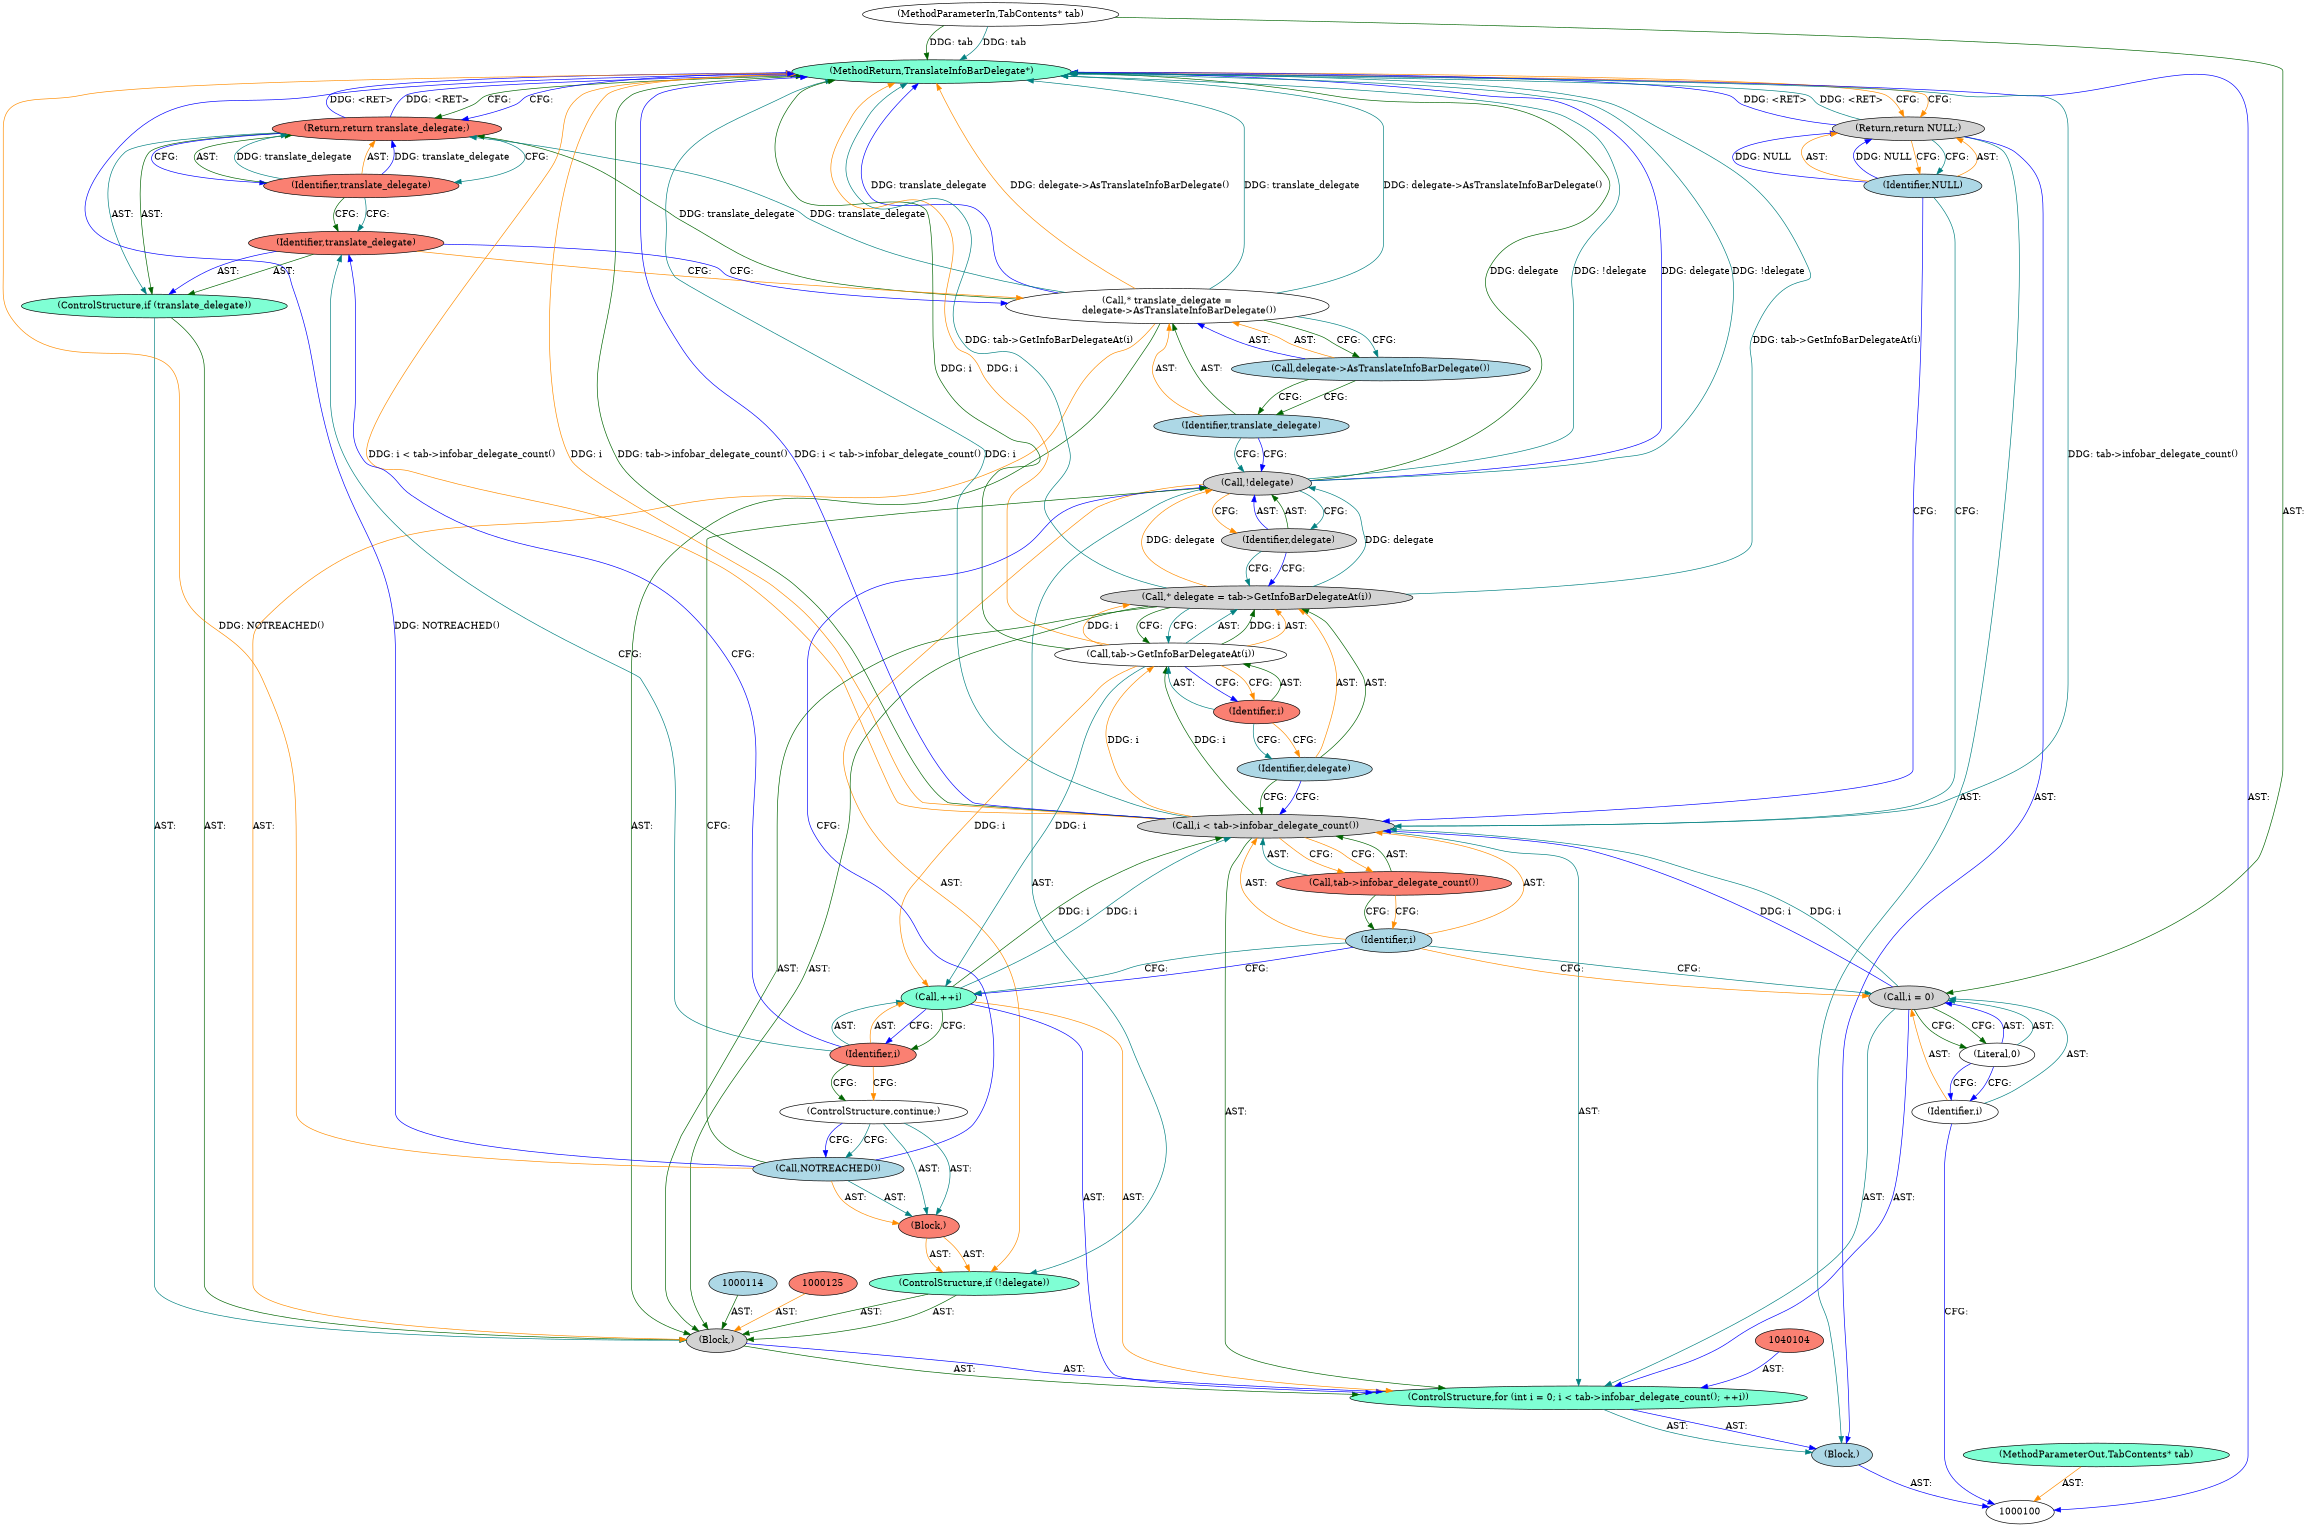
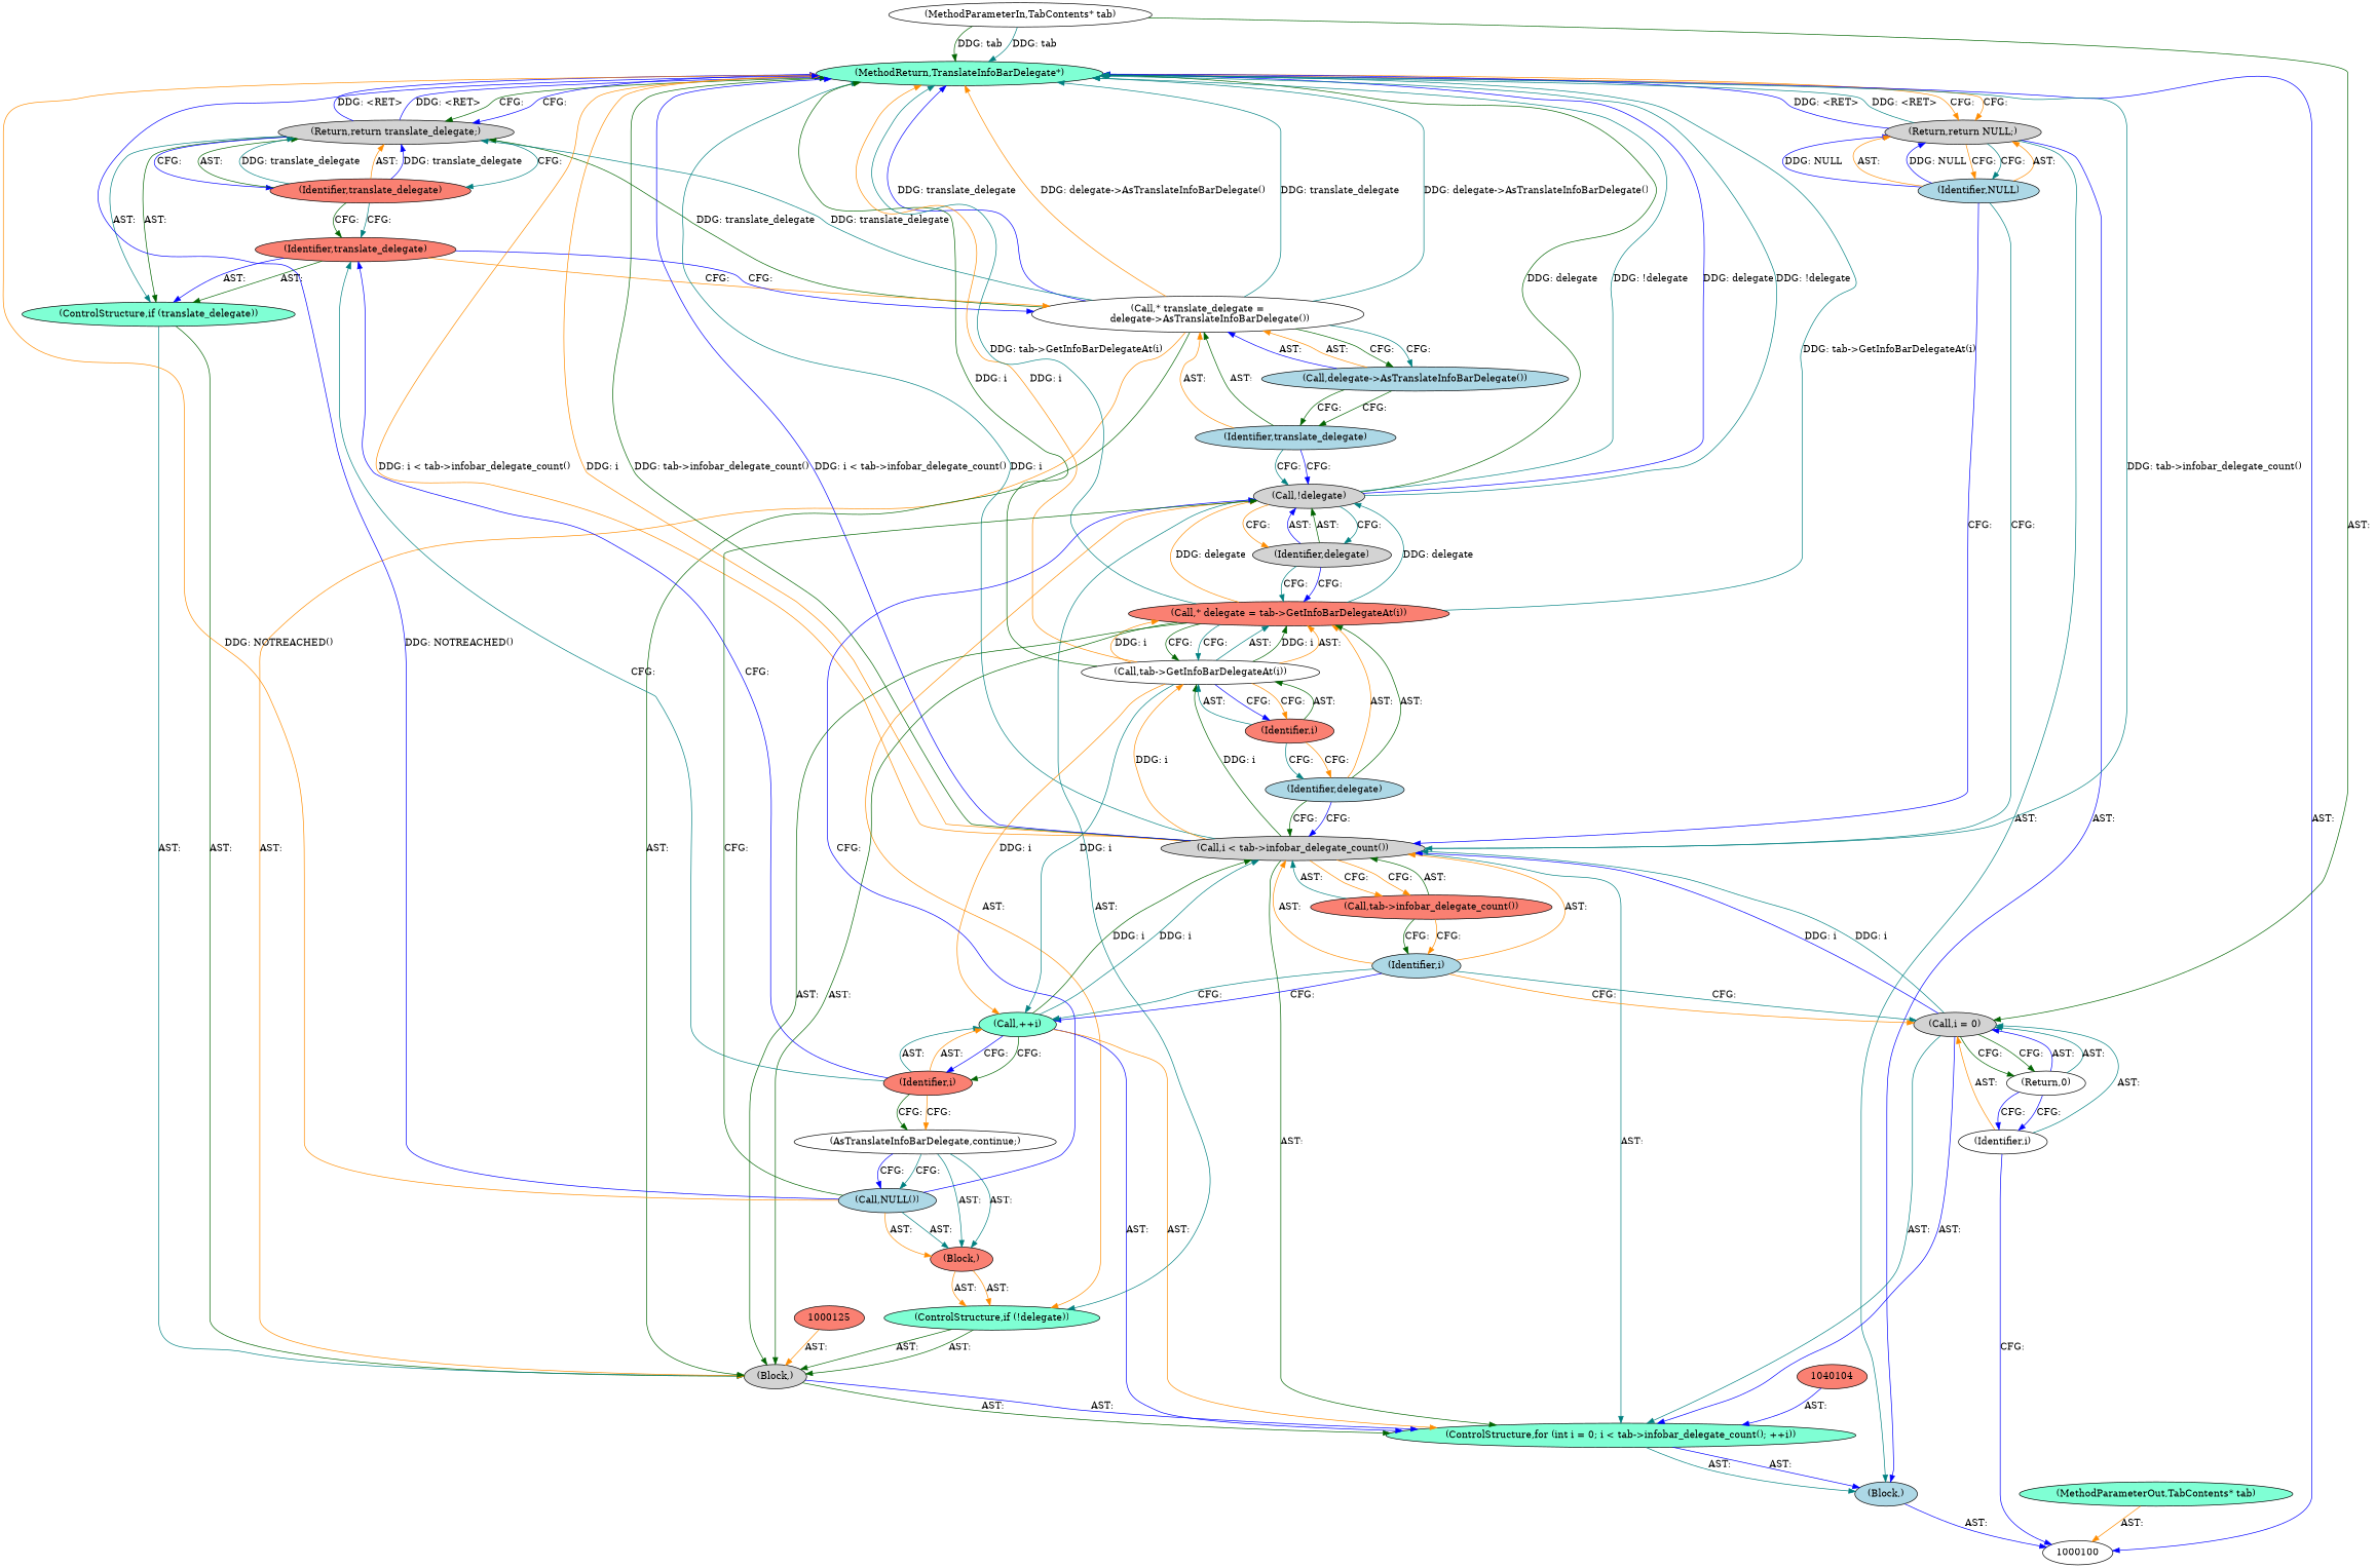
  digraph {
    node [fillcolor=lightgrey style=filled]
    edge [color=teal]
    n1 [fillcolor=aquamarine label="(MethodReturn,TranslateInfoBarDelegate*)"]
-   n2 [fillcolor=salmon label="(Return,return translate_delegate;)"]
+   n2 [label="(Return,return translate_delegate;)"]
    n3 [label="(Return,return NULL;)"]
    1000100 [fillcolor=white]
    n5 [fillcolor=aquamarine label="(ControlStructure,if (translate_delegate))"]
    n6 [fillcolor=salmon label="(Identifier,translate_delegate)"]
    n7 [fillcolor=lightblue label="(Identifier,NULL)"]
    n8 [fillcolor=lightblue label="(Block,)"]
    n9 [fillcolor=lightblue label="(Call,delegate->AsTranslateInfoBarDelegate())"]
    n10 [fillcolor=white label="(Call,* translate_delegate =\n        delegate->AsTranslateInfoBarDelegate())"]
    n11 [fillcolor=lightblue label="(Identifier,translate_delegate)"]
    n12 [label="(Block,)"]
    n13 [label="(Call,!delegate)"]
    n14 [fillcolor=aquamarine label="(ControlStructure,for (int i = 0; i < tab->infobar_delegate_count(); ++i))"]
    n15 [fillcolor=salmon label="(Identifier,translate_delegate)"]
    n16 [label="(Call,i < tab->infobar_delegate_count())"]
    n17 [fillcolor=salmon label="(Call,tab->infobar_delegate_count())"]
    n18 [fillcolor=white label="(Call,tab->GetInfoBarDelegateAt(i))"]
    n19 [fillcolor=white label="(MethodParameterIn,TabContents* tab)"]
    n20 [label="(Call,i = 0)"]
    n21 [fillcolor=aquamarine label="(MethodParameterOut,TabContents* tab)"]
-   n22 [fillcolor=white label="(Literal,0)"]
+   n22 [fillcolor=white label="(Return,0)"]
    n23 [fillcolor=white label="(Identifier,i)"]
    n24 [fillcolor=lightblue label="(Identifier,i)"]
    n25 [fillcolor=aquamarine label="(Call,++i)"]
-   n26 [label="(Call,* delegate = tab->GetInfoBarDelegateAt(i))"]
+   n26 [fillcolor=salmon label="(Call,* delegate = tab->GetInfoBarDelegateAt(i))"]
    n27 [fillcolor=salmon label="(Identifier,i)"]
    n28 [fillcolor=salmon label="(Identifier,i)"]
-   n29 [fillcolor=white label="(ControlStructure,continue;)"]
+   n29 [fillcolor=white label="(AsTranslateInfoBarDelegate,continue;)"]
    n30 [fillcolor=salmon label="(Block,)"]
-   n31 [fillcolor=lightblue label="(Call,NOTREACHED())"]
+   n31 [fillcolor=lightblue label="(Call,NULL())"]
    n32 [fillcolor=aquamarine label="(ControlStructure,if (!delegate))"]
    n33 [label="(Identifier,delegate)"]
    n34 [fillcolor=lightblue label="(Identifier,delegate)"]
    n35 [fillcolor=salmon label=1040104]
-   1000114 [fillcolor=lightblue]
    1000125 [fillcolor=salmon]
    n1 -> n2 [color=darkgreen label="CFG: "]
    n1 -> n2 [color=blue label="CFG: "]
    n1 -> n3 [color=darkorange label="CFG: "]
    n1 -> n3 [color=darkorange label="CFG: "]
    n1 -> 1000100 [color=blue label="AST: "]
    n2 -> n1 [color=blue label="DDG: <RET>"]
    n2 -> n1 [color=blue label="DDG: <RET>"]
    n2 -> n5 [label="AST: "]
    n2 -> n5 [color=darkgreen label="AST: "]
    n2 -> n6 [label="CFG: "]
    n2 -> n6 [color=blue label="CFG: "]
    n3 -> n1 [color=blue label="DDG: <RET>"]
    n3 -> n1 [label="DDG: <RET>"]
    n3 -> n7 [color=darkorange label="CFG: "]
    n3 -> n7 [label="CFG: "]
    n3 -> n8 [label="AST: "]
    n3 -> n8 [color=blue label="AST: "]
    n5 -> n12 [color=darkgreen label="AST: "]
    n5 -> n12 [label="AST: "]
    n6 -> n2 [color=darkgreen label="AST: "]
    n6 -> n2 [label="DDG: translate_delegate"]
    n6 -> n2 [color=darkorange label="AST: "]
    n6 -> n2 [color=blue label="DDG: translate_delegate"]
    n6 -> n15 [label="CFG: "]
    n6 -> n15 [color=darkgreen label="CFG: "]
    n7 -> n3 [color=darkorange label="AST: "]
    n7 -> n3 [color=blue label="DDG: NULL"]
    n7 -> n3 [color=darkorange label="AST: "]
    n7 -> n3 [color=blue label="DDG: NULL"]
    n7 -> n16 [label="CFG: "]
    n7 -> n16 [color=blue label="CFG: "]
    n8 -> 1000100 [color=blue label="AST: "]
    n9 -> n10 [color=blue label="AST: "]
    n9 -> n10 [color=darkorange label="AST: "]
    n9 -> n11 [color=darkgreen label="CFG: "]
    n9 -> n11 [color=darkgreen label="CFG: "]
    n10 -> n1 [color=blue label="DDG: translate_delegate"]
    n10 -> n1 [color=darkorange label="DDG: delegate->AsTranslateInfoBarDelegate()"]
    n10 -> n1 [label="DDG: translate_delegate"]
    n10 -> n1 [label="DDG: delegate->AsTranslateInfoBarDelegate()"]
    n10 -> n2 [color=darkgreen label="DDG: translate_delegate"]
    n10 -> n2 [label="DDG: translate_delegate"]
    n10 -> n9 [color=darkgreen label="CFG: "]
    n10 -> n9 [label="CFG: "]
    n10 -> n12 [color=darkorange label="AST: "]
    n10 -> n12 [color=darkgreen label="AST: "]
    n11 -> n10 [color=darkorange label="AST: "]
    n11 -> n10 [color=darkgreen label="AST: "]
    n11 -> n13 [label="CFG: "]
    n11 -> n13 [color=blue label="CFG: "]
    n12 -> n14 [color=darkgreen label="AST: "]
    n12 -> n14 [color=blue label="AST: "]
    n13 -> n1 [color=darkgreen label="DDG: delegate"]
    n13 -> n1 [label="DDG: !delegate"]
    n13 -> n1 [color=blue label="DDG: delegate"]
    n13 -> n1 [label="DDG: !delegate"]
    n13 -> n32 [color=darkorange label="AST: "]
    n13 -> n32 [label="AST: "]
    n13 -> n33 [label="CFG: "]
    n13 -> n33 [color=darkorange label="CFG: "]
    n14 -> n8 [color=blue label="AST: "]
    n14 -> n8 [label="AST: "]
    n15 -> n5 [color=darkgreen label="AST: "]
    n15 -> n5 [color=blue label="AST: "]
    n15 -> n10 [color=darkorange label="CFG: "]
    n15 -> n10 [color=blue label="CFG: "]
    n16 -> n1 [color=darkorange label="DDG: i < tab->infobar_delegate_count()"]
    n16 -> n1 [color=darkorange label="DDG: i"]
    n16 -> n1 [color=darkgreen label="DDG: tab->infobar_delegate_count()"]
    n16 -> n1 [color=blue label="DDG: i < tab->infobar_delegate_count()"]
    n16 -> n1 [label="DDG: i"]
    n16 -> n1 [label="DDG: tab->infobar_delegate_count()"]
    n16 -> n14 [color=darkgreen label="AST: "]
    n16 -> n14 [label="AST: "]
    n16 -> n17 [color=darkorange label="CFG: "]
    n16 -> n17 [color=darkorange label="CFG: "]
    n16 -> n18 [color=darkorange label="DDG: i"]
    n16 -> n18 [color=darkgreen label="DDG: i"]
    n17 -> n16 [color=darkgreen label="AST: "]
    n17 -> n16 [label="AST: "]
    n17 -> n24 [color=darkorange label="CFG: "]
    n17 -> n24 [color=darkgreen label="CFG: "]
    n18 -> n1 [color=darkgreen label="DDG: i"]
    n18 -> n1 [color=darkorange label="DDG: i"]
    n18 -> n25 [label="DDG: i"]
    n18 -> n25 [color=darkorange label="DDG: i"]
    n18 -> n26 [label="AST: "]
    n18 -> n26 [color=darkgreen label="DDG: i"]
    n18 -> n26 [color=darkorange label="AST: "]
    n18 -> n26 [color=darkorange label="DDG: i"]
    n18 -> n27 [color=blue label="CFG: "]
    n18 -> n27 [color=darkorange label="CFG: "]
    n19 -> n1 [label="DDG: tab"]
    n19 -> n1 [color=darkgreen label="DDG: tab"]
    n19 -> n20 [color=darkgreen label="AST: "]
    n20 -> n14 [label="AST: "]
    n20 -> n14 [color=blue label="AST: "]
    n20 -> n16 [color=blue label="DDG: i"]
    n20 -> n16 [label="DDG: i"]
    n20 -> n22 [color=darkgreen label="CFG: "]
    n20 -> n22 [color=darkgreen label="CFG: "]
    n21 -> 1000100 [color=darkorange label="AST: "]
    n22 -> n20 [color=blue label="AST: "]
    n22 -> n20 [label="AST: "]
    n22 -> n23 [color=blue label="CFG: "]
    n22 -> n23 [color=blue label="CFG: "]
    n23 -> 1000100 [color=blue label="CFG: "]
    n23 -> n20 [color=darkorange label="AST: "]
    n23 -> n20 [label="AST: "]
    n24 -> n16 [color=darkorange label="AST: "]
    n24 -> n16 [color=darkorange label="AST: "]
    n24 -> n20 [label="CFG: "]
    n24 -> n20 [color=darkorange label="CFG: "]
    n24 -> n25 [color=blue label="CFG: "]
    n24 -> n25 [label="CFG: "]
    n25 -> n14 [color=blue label="AST: "]
    n25 -> n14 [color=darkorange label="AST: "]
    n25 -> n16 [label="DDG: i"]
    n25 -> n16 [color=darkgreen label="DDG: i"]
    n25 -> n28 [color=blue label="CFG: "]
    n25 -> n28 [color=darkgreen label="CFG: "]
    n26 -> n1 [label="DDG: tab->GetInfoBarDelegateAt(i)"]
    n26 -> n1 [label="DDG: tab->GetInfoBarDelegateAt(i)"]
    n26 -> n12 [color=darkgreen label="AST: "]
    n26 -> n12 [color=darkgreen label="AST: "]
    n26 -> n13 [label="DDG: delegate"]
    n26 -> n13 [color=darkorange label="DDG: delegate"]
    n26 -> n18 [label="CFG: "]
    n26 -> n18 [color=darkgreen label="CFG: "]
    n27 -> n18 [color=darkgreen label="AST: "]
    n27 -> n18 [label="AST: "]
    n27 -> n34 [color=darkorange label="CFG: "]
    n27 -> n34 [label="CFG: "]
    n28 -> n15 [color=blue label="CFG: "]
    n28 -> n15 [label="CFG: "]
    n28 -> n25 [label="AST: "]
    n28 -> n25 [color=darkorange label="AST: "]
    n28 -> n29 [color=darkgreen label="CFG: "]
    n28 -> n29 [color=darkorange label="CFG: "]
    n29 -> n30 [label="AST: "]
    n29 -> n30 [label="AST: "]
    n29 -> n31 [label="CFG: "]
    n29 -> n31 [color=blue label="CFG: "]
    n30 -> n32 [color=darkorange label="AST: "]
    n30 -> n32 [color=darkorange label="AST: "]
    n31 -> n1 [color=darkorange label="DDG: NOTREACHED()"]
    n31 -> n1 [color=blue label="DDG: NOTREACHED()"]
    n31 -> n13 [color=blue label="CFG: "]
    n31 -> n13 [color=darkgreen label="CFG: "]
    n31 -> n30 [label="AST: "]
    n31 -> n30 [color=darkorange label="AST: "]
    n32 -> n12 [color=darkgreen label="AST: "]
    n32 -> n12 [color=darkgreen label="AST: "]
    n33 -> n13 [color=blue label="AST: "]
    n33 -> n13 [color=darkgreen label="AST: "]
    n33 -> n26 [color=blue label="CFG: "]
    n33 -> n26 [label="CFG: "]
    n34 -> n16 [color=darkgreen label="CFG: "]
    n34 -> n16 [color=blue label="CFG: "]
    n34 -> n26 [color=darkorange label="AST: "]
    n34 -> n26 [color=darkgreen label="AST: "]
    n35 -> n14 [color=blue label="AST: "]
-   1000114 -> n12 [color=darkgreen label="AST: "]
    1000125 -> n12 [color=darkorange label="AST: "]
  }
